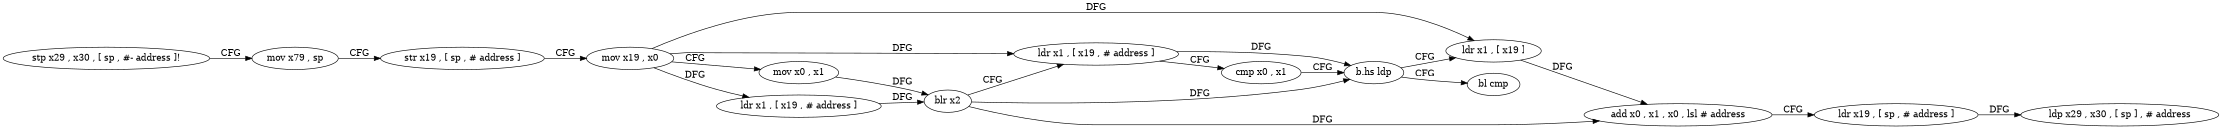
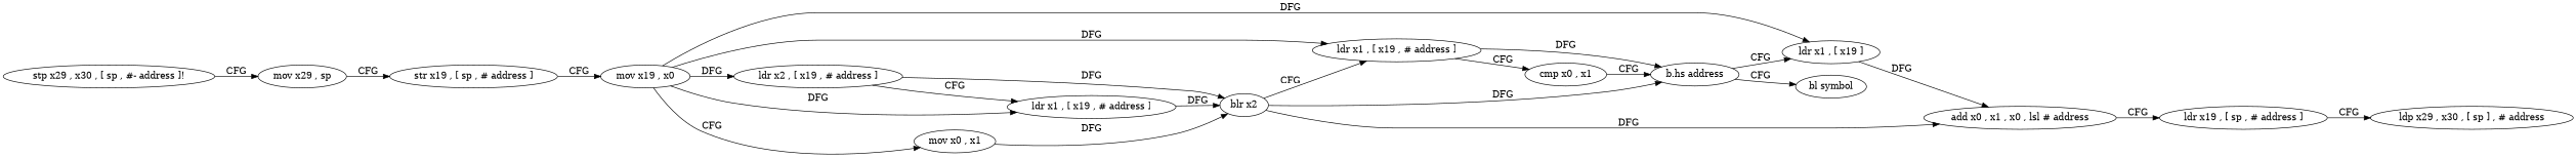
  digraph {
    rankdir=LR
    n1 [label="stp x29 , x30 , [ sp , #- address ]!"]
-   n2 [label="mov x79 , sp"]
+   n2 [label="mov x29 , sp"]
    n3 [label="str x19 , [ sp , # address ]"]
    n4 [label="mov x19 , x0"]
    n5 [label="mov x0 , x1"]
+   n6 [label="ldr x2 , [ x19 , # address ]"]
    n7 [label="ldr x1 , [ x19 , # address ]"]
    n8 [label="ldr x1 , [ x19 , # address ]"]
    n9 [label="ldr x1 , [ x19 ]"]
    n10 [label="blr x2"]
-   n11 [label="b.hs ldp"]
+   n11 [label="b.hs address"]
    n12 [label="cmp x0 , x1"]
    n13 [label="add x0 , x1 , x0 , lsl # address"]
-   n14 [label="bl cmp"]
+   n14 [label="bl symbol"]
    n15 [label="ldr x19 , [ sp , # address ]"]
    n16 [label="ldp x29 , x30 , [ sp ] , # address"]
    n1 -> n2 [label=CFG]
    n2 -> n3 [label=CFG]
    n3 -> n4 [label=CFG]
    n4 -> n5 [label=CFG]
+   n4 -> n6 [label=DFG]
    n4 -> n7 [label=DFG]
    n4 -> n8 [label=DFG]
    n4 -> n9 [label=DFG]
    n5 -> n10 [label=DFG]
+   n6 -> n7 [label=CFG]
+   n6 -> n10 [label=DFG]
    n7 -> n10 [label=DFG]
    n8 -> n11 [label=DFG]
    n8 -> n12 [label=CFG]
    n9 -> n13 [label=DFG]
    n10 -> n8 [label=CFG]
    n10 -> n11 [label=DFG]
    n10 -> n13 [label=DFG]
    n11 -> n9 [label=CFG]
    n11 -> n14 [label=CFG]
    n12 -> n11 [label=CFG]
    n13 -> n15 [label=CFG]
-   n15 -> n16 [label=DFG]
+   n15 -> n16 [label=CFG]
  }
